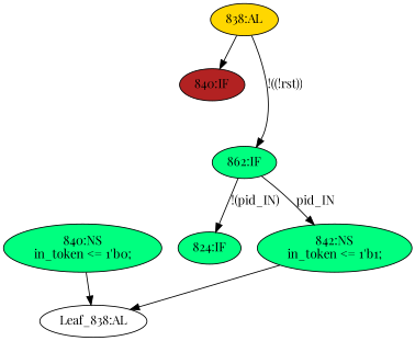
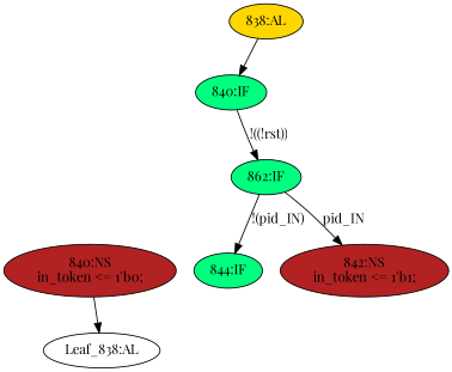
  strict digraph {
    fontname="Playfair Display"
    node [fillcolor=springgreen fontname="Playfair Display" statements="[]" style=filled typ=IfStatement]
    edge [cond="[]" fontname="Playfair Display" lineno=None]
-   n1 [ast="<pyverilog.vparser.ast.IfStatement object at 0x7fae5e225f90>" fillcolor=firebrick label="840:IF"]
+   n1 [ast="<pyverilog.vparser.ast.IfStatement object at 0x7fae5e225f90>" label="840:IF"]
    n2 [ast="<pyverilog.vparser.ast.IfStatement object at 0x7fae5e105050>" label="862:IF"]
-   n3 [ast="<pyverilog.vparser.ast.NonblockingSubstitution object at 0x7fae5e105490>" label="840:NS\nin_token <= 1'b0;" statements="[<pyverilog.vparser.ast.NonblockingSubstitution object at 0x7fae5e105490>]" typ=NonblockingSubstitution]
+   n3 [ast="<pyverilog.vparser.ast.NonblockingSubstitution object at 0x7fae5e105490>" fillcolor=firebrick label="840:NS\nin_token <= 1'b0;" statements="[<pyverilog.vparser.ast.NonblockingSubstitution object at 0x7fae5e105490>]" typ=NonblockingSubstitution]
    n4 [def_var="['in_token']" label="Leaf_838:AL" fillcolor="" statements="" style="" typ=""]
-   n5 [ast="<pyverilog.vparser.ast.IfStatement object at 0x7fae5e105090>" label="824:IF"]
-   n6 [ast="<pyverilog.vparser.ast.NonblockingSubstitution object at 0x7fae5e105310>" label="842:NS\nin_token <= 1'b1;" statements="[<pyverilog.vparser.ast.NonblockingSubstitution object at 0x7fae5e105310>]" typ=NonblockingSubstitution]
+   n5 [ast="<pyverilog.vparser.ast.IfStatement object at 0x7fae5e105090>" label="844:IF"]
+   n6 [ast="<pyverilog.vparser.ast.NonblockingSubstitution object at 0x7fae5e105310>" fillcolor=firebrick label="842:NS\nin_token <= 1'b1;" statements="[<pyverilog.vparser.ast.NonblockingSubstitution object at 0x7fae5e105310>]" typ=NonblockingSubstitution]
    n7 [ast="<pyverilog.vparser.ast.Always object at 0x7fae5e105650>" clk_sens=True fillcolor=gold label="838:AL" sens="['clk']" typ=Always use_var="['rst', 'pid_SETUP', 'pid_IN', 'pid_OUT']"]
-   n7 -> n2 [cond="['rst']" label="!((!rst))" lineno=840]
+   n1 -> n2 [cond="['rst']" label="!((!rst))" lineno=840]
    n2 -> n5 [cond="['pid_IN']" label="!(pid_IN)" lineno=842]
    n2 -> n6 [cond="['pid_IN']" label=pid_IN lineno=842]
    n3 -> n4
-   n6 -> n4
    n7 -> n1
  }
